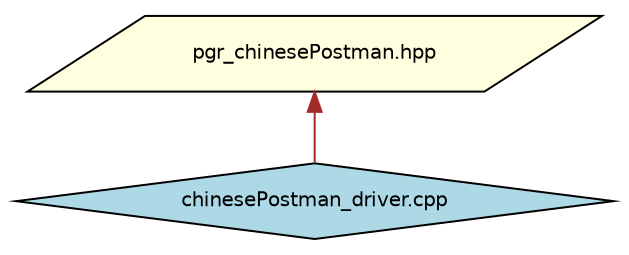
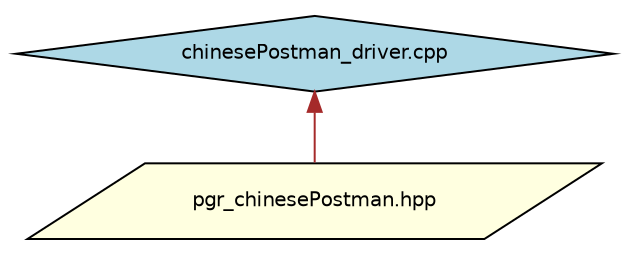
  digraph {
    node [color=black fontname=Helvetica fontsize=10 style=filled]
    n1 [fillcolor=lightyellow fontcolor=black height=0.2 label="pgr_chinesePostman.hpp" shape=parallelogram width=0.4]
    n2 [fillcolor=lightblue height=0.2 label="chinesePostman_driver.cpp" shape=diamond width=0.4]
-   n1 -> n2 [color=brown dir=back fontname=Helvetica fontsize=10 labelfontname=Helvetica labelfontsize=10 style=solid]
+   n2 -> n1 [color=brown dir=back fontname=Helvetica fontsize=10 labelfontname=Helvetica labelfontsize=10 style=solid]
  }
